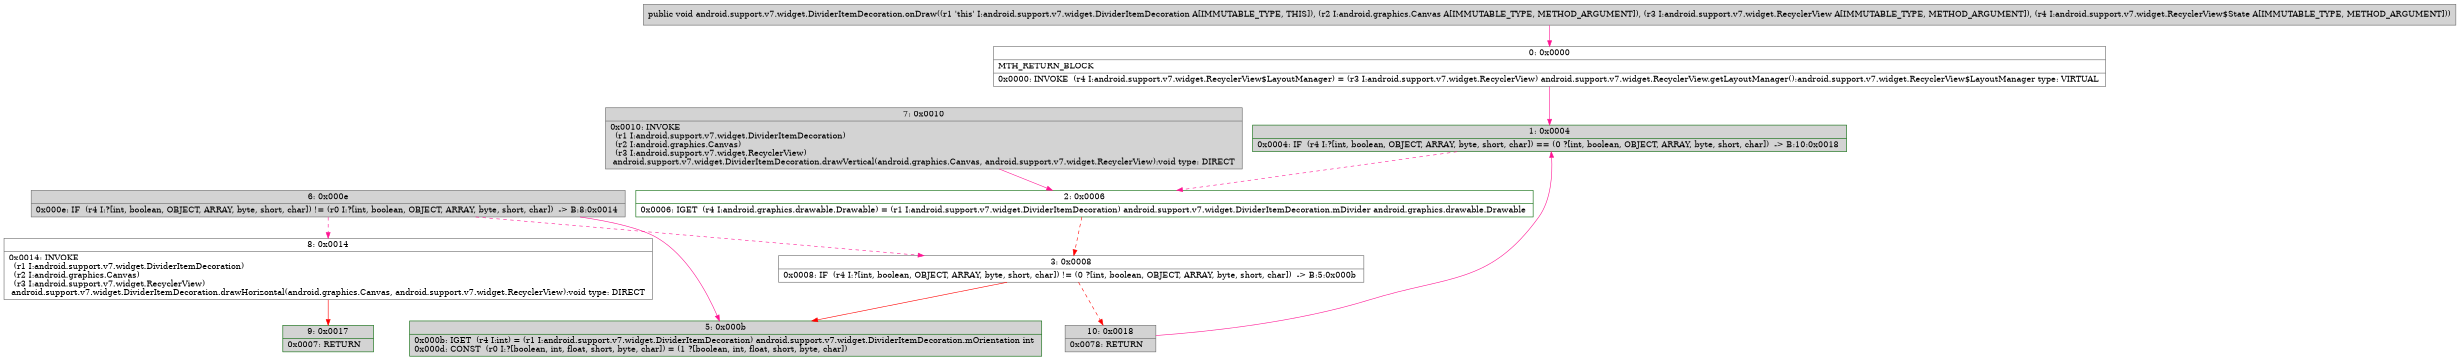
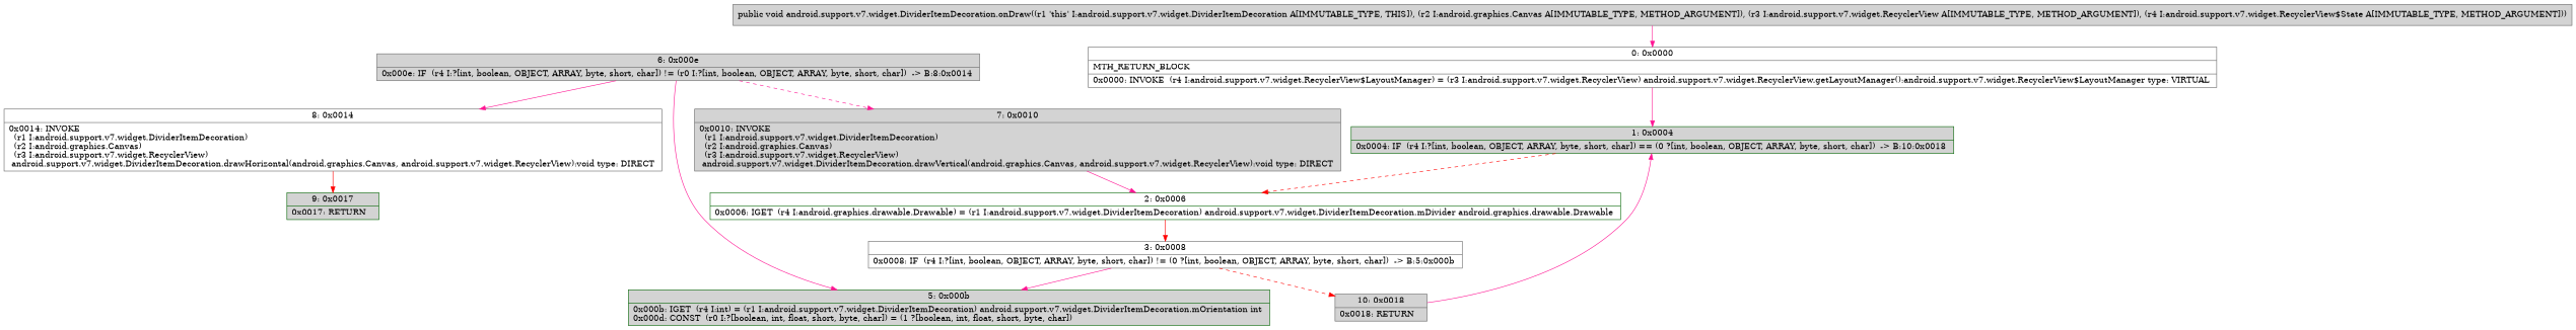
  digraph {
    node [color=gray40 fillcolor=lightgrey shape=record style=filled]
    edge [color=deeppink]
    n1 [fillcolor=white label="{0\:\ 0x0000|MTH_RETURN_BLOCK\l|0x0000: INVOKE  (r4 I:android.support.v7.widget.RecyclerView$LayoutManager) = (r3 I:android.support.v7.widget.RecyclerView) android.support.v7.widget.RecyclerView.getLayoutManager():android.support.v7.widget.RecyclerView$LayoutManager type: VIRTUAL \l}"]
    n2 [color=darkgreen label="{1\:\ 0x0004|0x0004: IF  (r4 I:?[int, boolean, OBJECT, ARRAY, byte, short, char]) == (0 ?[int, boolean, OBJECT, ARRAY, byte, short, char])  \-\> B:10:0x0018 \l}"]
    n3 [color=darkgreen fillcolor=white label="{2\:\ 0x0006|0x0006: IGET  (r4 I:android.graphics.drawable.Drawable) = (r1 I:android.support.v7.widget.DividerItemDecoration) android.support.v7.widget.DividerItemDecoration.mDivider android.graphics.drawable.Drawable \l}"]
    n4 [fillcolor=white label="{3\:\ 0x0008|0x0008: IF  (r4 I:?[int, boolean, OBJECT, ARRAY, byte, short, char]) != (0 ?[int, boolean, OBJECT, ARRAY, byte, short, char])  \-\> B:5:0x000b \l}"]
-   n5 [label="{10\:\ 0x0018|0x0078: RETURN   \l}"]
+   n5 [label="{10\:\ 0x0018|0x0018: RETURN   \l}"]
    n6 [color=darkgreen label="{5\:\ 0x000b|0x000b: IGET  (r4 I:int) = (r1 I:android.support.v7.widget.DividerItemDecoration) android.support.v7.widget.DividerItemDecoration.mOrientation int \l0x000d: CONST  (r0 I:?[boolean, int, float, short, byte, char]) = (1 ?[boolean, int, float, short, byte, char]) \l}"]
    n7 [label="{6\:\ 0x000e|0x000e: IF  (r4 I:?[int, boolean, OBJECT, ARRAY, byte, short, char]) != (r0 I:?[int, boolean, OBJECT, ARRAY, byte, short, char])  \-\> B:8:0x0014 \l}"]
    n8 [label="{7\:\ 0x0010|0x0010: INVOKE  \l  (r1 I:android.support.v7.widget.DividerItemDecoration)\l  (r2 I:android.graphics.Canvas)\l  (r3 I:android.support.v7.widget.RecyclerView)\l android.support.v7.widget.DividerItemDecoration.drawVertical(android.graphics.Canvas, android.support.v7.widget.RecyclerView):void type: DIRECT \l}"]
    n9 [fillcolor=white label="{8\:\ 0x0014|0x0014: INVOKE  \l  (r1 I:android.support.v7.widget.DividerItemDecoration)\l  (r2 I:android.graphics.Canvas)\l  (r3 I:android.support.v7.widget.RecyclerView)\l android.support.v7.widget.DividerItemDecoration.drawHorizontal(android.graphics.Canvas, android.support.v7.widget.RecyclerView):void type: DIRECT \l}"]
-   n10 [color=darkgreen label="{9\:\ 0x0017|0x0007: RETURN   \l}"]
+   n10 [color=darkgreen label="{9\:\ 0x0017|0x0017: RETURN   \l}"]
    n11 [label="{public void android.support.v7.widget.DividerItemDecoration.onDraw((r1 'this' I:android.support.v7.widget.DividerItemDecoration A[IMMUTABLE_TYPE, THIS]), (r2 I:android.graphics.Canvas A[IMMUTABLE_TYPE, METHOD_ARGUMENT]), (r3 I:android.support.v7.widget.RecyclerView A[IMMUTABLE_TYPE, METHOD_ARGUMENT]), (r4 I:android.support.v7.widget.RecyclerView$State A[IMMUTABLE_TYPE, METHOD_ARGUMENT])) }"]
    n1 -> n2
-   n2 -> n3 [style=dashed]
-   n3 -> n4 [color=red style=dashed]
+   n2 -> n3 [color=red style=dashed]
+   n3 -> n4 [color=red]
    n4 -> n5 [color=red style=dashed]
-   n4 -> n6 [color=red]
+   n4 -> n6
    n5 -> n2
    n7 -> n6
-   n7 -> n4 [style=dashed]
-   n7 -> n9 [style=dashed]
+   n7 -> n8 [style=dashed]
+   n7 -> n9
    n8 -> n3
    n9 -> n10 [color=red]
    n11 -> n1
  }
